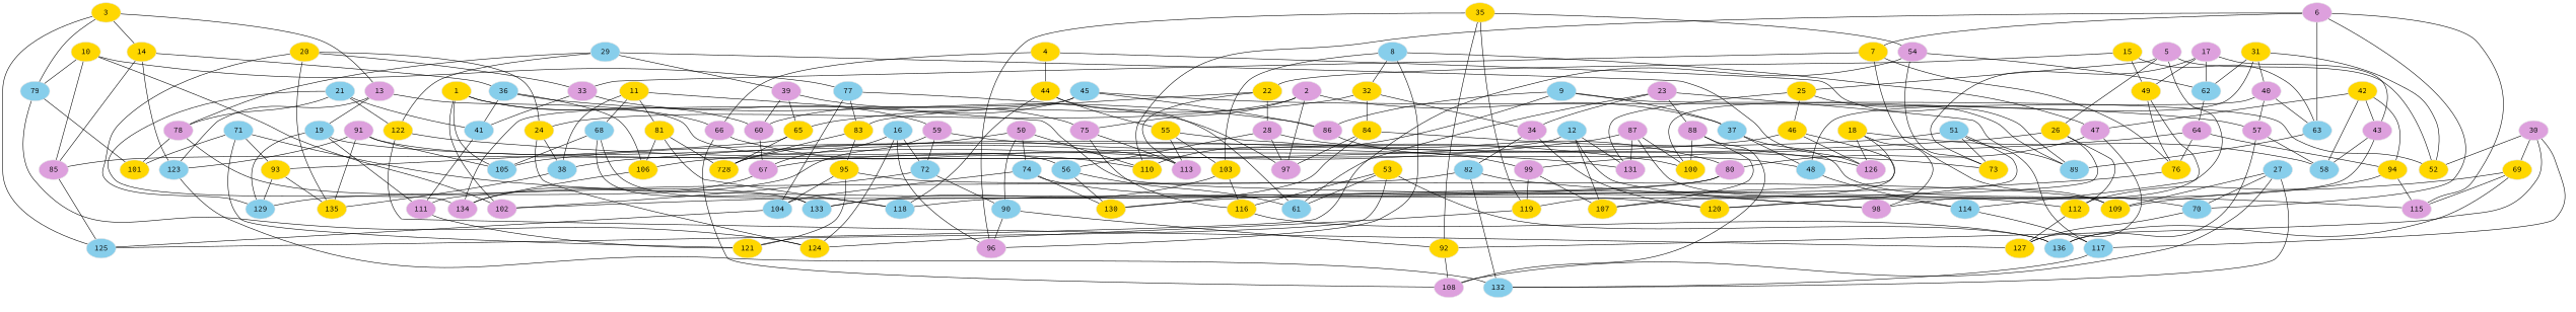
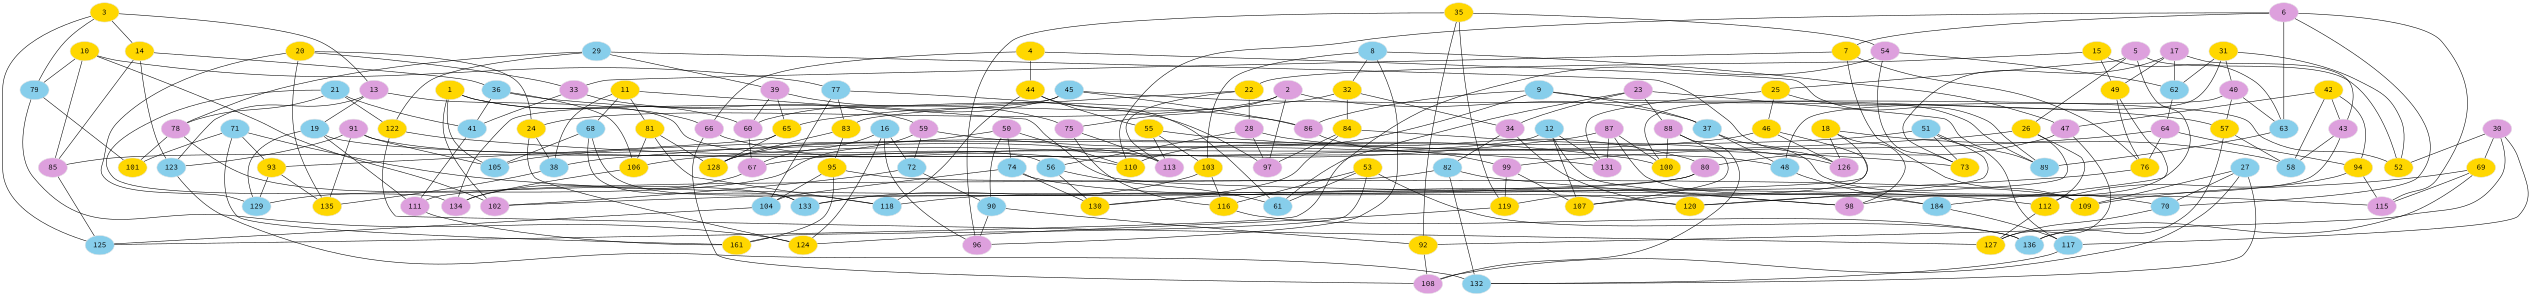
  graph {
    fontname="Source Code Pro"
    node [color=gray90 fillcolor=gold fontname="Source Code Pro" style=filled]
    edge [fontname="Source Code Pro"]
    60 [fillcolor=plum]
    1
    66 [fillcolor=plum]
    102 [fillcolor=plum]
    105 [fillcolor=skyblue]
    67 [fillcolor=plum]
    110
    108 [fillcolor=plum]
    2 [fillcolor=plum]
    24
    37 [fillcolor=skyblue]
    75 [fillcolor=plum]
    97 [fillcolor=plum]
    38 [fillcolor=skyblue]
    124
    70 [fillcolor=skyblue]
    48 [fillcolor=skyblue]
    113 [fillcolor=plum]
    116
    13 [fillcolor=plum]
    3
    14
    79 [fillcolor=skyblue]
    125 [fillcolor=skyblue]
    19 [fillcolor=skyblue]
    56 [fillcolor=skyblue]
    123 [fillcolor=skyblue]
    85 [fillcolor=plum]
    36 [fillcolor=skyblue]
    101
    4
    44
    89 [fillcolor=skyblue]
    61 [fillcolor=skyblue]
    55
    118 [fillcolor=skyblue]
    115 [fillcolor=plum]
    5 [fillcolor=plum]
    25
    26
    52
    98 [fillcolor=plum]
    131 [fillcolor=plum]
    46
    107
    112
    6 [fillcolor=plum]
    7
    63 [fillcolor=skyblue]
    33 [fillcolor=plum]
    76
    109
    127
    41 [fillcolor=skyblue]
    59 [fillcolor=plum]
    130
    8 [fillcolor=skyblue]
    32
    47 [fillcolor=plum]
    96 [fillcolor=plum]
    103
    34 [fillcolor=plum]
    65
    84
    80 [fillcolor=plum]
    133 [fillcolor=skyblue]
    9 [fillcolor=skyblue]
    86 [fillcolor=plum]
    99 [fillcolor=plum]
    10
    77 [fillcolor=skyblue]
    83
    104 [fillcolor=skyblue]
    11
    68 [fillcolor=skyblue]
    81
    135
    106
-   128 [label=728]
+   128
    12 [fillcolor=skyblue]
    111 [fillcolor=plum]
    129 [fillcolor=skyblue]
    132 [fillcolor=skyblue]
    15
    22
    49
    28 [fillcolor=plum]
-   114 [fillcolor=skyblue]
+   114 [fillcolor=skyblue label=184]
    16 [fillcolor=skyblue]
    72 [fillcolor=skyblue]
    134 [fillcolor=plum]
    90 [fillcolor=skyblue]
    17 [fillcolor=plum]
    43 [fillcolor=plum]
    62 [fillcolor=skyblue]
    73
    58 [fillcolor=skyblue]
    120
    64 [fillcolor=plum]
    18
    126 [fillcolor=plum]
-   121
+   121 [label=161]
    20
    21 [fillcolor=skyblue]
    78 [fillcolor=plum]
    122
    95
    23 [fillcolor=plum]
    88 [fillcolor=plum]
    82 [fillcolor=skyblue]
    100
    119
    27 [fillcolor=skyblue]
    29 [fillcolor=skyblue]
    39 [fillcolor=plum]
    30 [fillcolor=plum]
    69
    92
    117 [fillcolor=skyblue]
    136 [fillcolor=skyblue]
    31
    40 [fillcolor=plum]
-   57 [fillcolor=plum]
+   57
    93
    35
    54 [fillcolor=plum]
    42
    94
    45 [fillcolor=skyblue]
    50 [fillcolor=plum]
    74 [fillcolor=skyblue]
    51 [fillcolor=skyblue]
    53
    71 [fillcolor=skyblue]
    87 [fillcolor=plum]
    91 [fillcolor=plum]
    60 -- 67
    1 -- 60
    1 -- 66
    1 -- 102
    1 -- 105
    66 -- 110
    66 -- 108
    67 -- 134
    2 -- 24
    2 -- 37
    2 -- 75
    2 -- 97
    24 -- 38
    24 -- 124
    37 -- 70
    37 -- 48
    75 -- 113
    75 -- 116
    38 -- 135
    70 -- 127
    48 -- 114
    116 -- 136
    13 -- 19
    13 -- 56
    13 -- 123
    3 -- 13
    3 -- 14
    3 -- 79
    3 -- 125
    14 -- 123
    14 -- 85
    14 -- 36
    79 -- 124
    79 -- 101
    19 -- 48
    19 -- 111
    19 -- 129
    56 -- 61
    56 -- 130
    123 -- 132
    85 -- 125
    36 -- 41
    36 -- 86
    36 -- 106
    4 -- 66
    4 -- 44
    4 -- 89
    44 -- 61
    44 -- 55
    44 -- 118
    55 -- 113
    55 -- 103
    55 -- 73
    5 -- 25
    5 -- 26
    5 -- 52
    5 -- 98
    25 -- 89
    25 -- 131
    25 -- 46
    26 -- 38
    26 -- 107
    26 -- 112
    46 -- 67
    46 -- 126
    46 -- 119
    112 -- 127
    6 -- 110
    6 -- 70
    6 -- 115
    6 -- 7
    6 -- 63
    7 -- 33
    7 -- 76
    7 -- 109
    63 -- 89
    33 -- 41
    33 -- 59
    76 -- 130
    41 -- 111
    59 -- 129
    59 -- 72
    59 -- 100
    8 -- 32
    8 -- 47
    8 -- 96
    8 -- 103
    32 -- 34
    32 -- 65
    32 -- 84
    47 -- 127
    47 -- 80
    103 -- 116
    103 -- 133
    34 -- 120
    34 -- 82
    65 -- 128
    65 -- 93
    84 -- 97
    84 -- 130
    84 -- 126
    80 -- 102
    80 -- 118
    9 -- 110
    9 -- 37
    9 -- 52
    9 -- 86
    86 -- 99
    99 -- 107
    99 -- 119
    10 -- 102
    10 -- 79
    10 -- 85
    10 -- 77
    77 -- 97
    77 -- 83
    77 -- 104
    83 -- 128
    83 -- 95
    104 -- 125
    11 -- 38
    11 -- 115
    11 -- 68
    11 -- 81
    68 -- 105
    68 -- 118
    68 -- 133
    81 -- 118
    81 -- 106
    81 -- 128
    106 -- 134
    12 -- 85
    12 -- 98
    12 -- 131
    12 -- 107
    111 -- 121
    15 -- 63
    15 -- 22
    15 -- 49
    22 -- 113
    22 -- 83
    22 -- 28
    49 -- 76
    49 -- 114
    28 -- 97
    28 -- 56
    28 -- 80
    114 -- 117
    16 -- 67
    16 -- 124
    16 -- 96
    16 -- 72
    72 -- 102
    72 -- 90
    90 -- 96
    90 -- 92
    17 -- 49
    17 -- 43
    17 -- 62
    17 -- 73
    43 -- 58
    43 -- 120
    62 -- 64
    64 -- 76
    64 -- 99
    64 -- 94
    18 -- 98
    18 -- 133
    18 -- 58
    18 -- 126
    20 -- 24
    20 -- 33
    20 -- 135
    20 -- 129
    21 -- 41
    21 -- 134
    21 -- 78
    21 -- 122
    78 -- 101
    78 -- 133
    122 -- 131
    122 -- 127
    95 -- 109
    95 -- 104
    95 -- 121
    23 -- 89
    23 -- 61
    23 -- 34
    23 -- 88
    88 -- 108
    88 -- 107
    88 -- 100
    82 -- 98
    82 -- 111
    82 -- 132
    119 -- 124
    27 -- 108
    27 -- 70
    27 -- 109
    27 -- 132
    29 -- 126
    29 -- 78
    29 -- 122
    29 -- 39
    39 -- 60
    39 -- 75
    39 -- 65
    30 -- 52
    30 -- 69
    30 -- 92
    30 -- 117
    69 -- 115
    69 -- 109
    69 -- 136
    92 -- 108
    117 -- 132
    31 -- 52
    31 -- 62
    31 -- 100
    31 -- 40
    40 -- 48
    40 -- 63
    40 -- 57
    57 -- 58
    57 -- 136
    93 -- 135
    93 -- 129
    35 -- 96
    35 -- 119
    35 -- 92
    35 -- 54
    54 -- 125
    54 -- 62
    54 -- 73
    42 -- 47
    42 -- 43
    42 -- 58
    42 -- 94
    94 -- 115
    94 -- 112
    45 -- 60
    45 -- 86
    45 -- 134
    45 -- 57
    50 -- 110
    50 -- 128
    50 -- 90
    50 -- 74
    74 -- 130
    74 -- 104
    74 -- 120
    51 -- 105
    51 -- 73
    51 -- 120
    51 -- 117
    53 -- 116
    53 -- 61
    53 -- 121
    53 -- 136
    71 -- 101
    71 -- 112
    71 -- 121
    71 -- 93
    87 -- 131
    87 -- 106
    87 -- 114
    87 -- 100
    91 -- 105
    91 -- 113
    91 -- 123
    91 -- 135
  }
